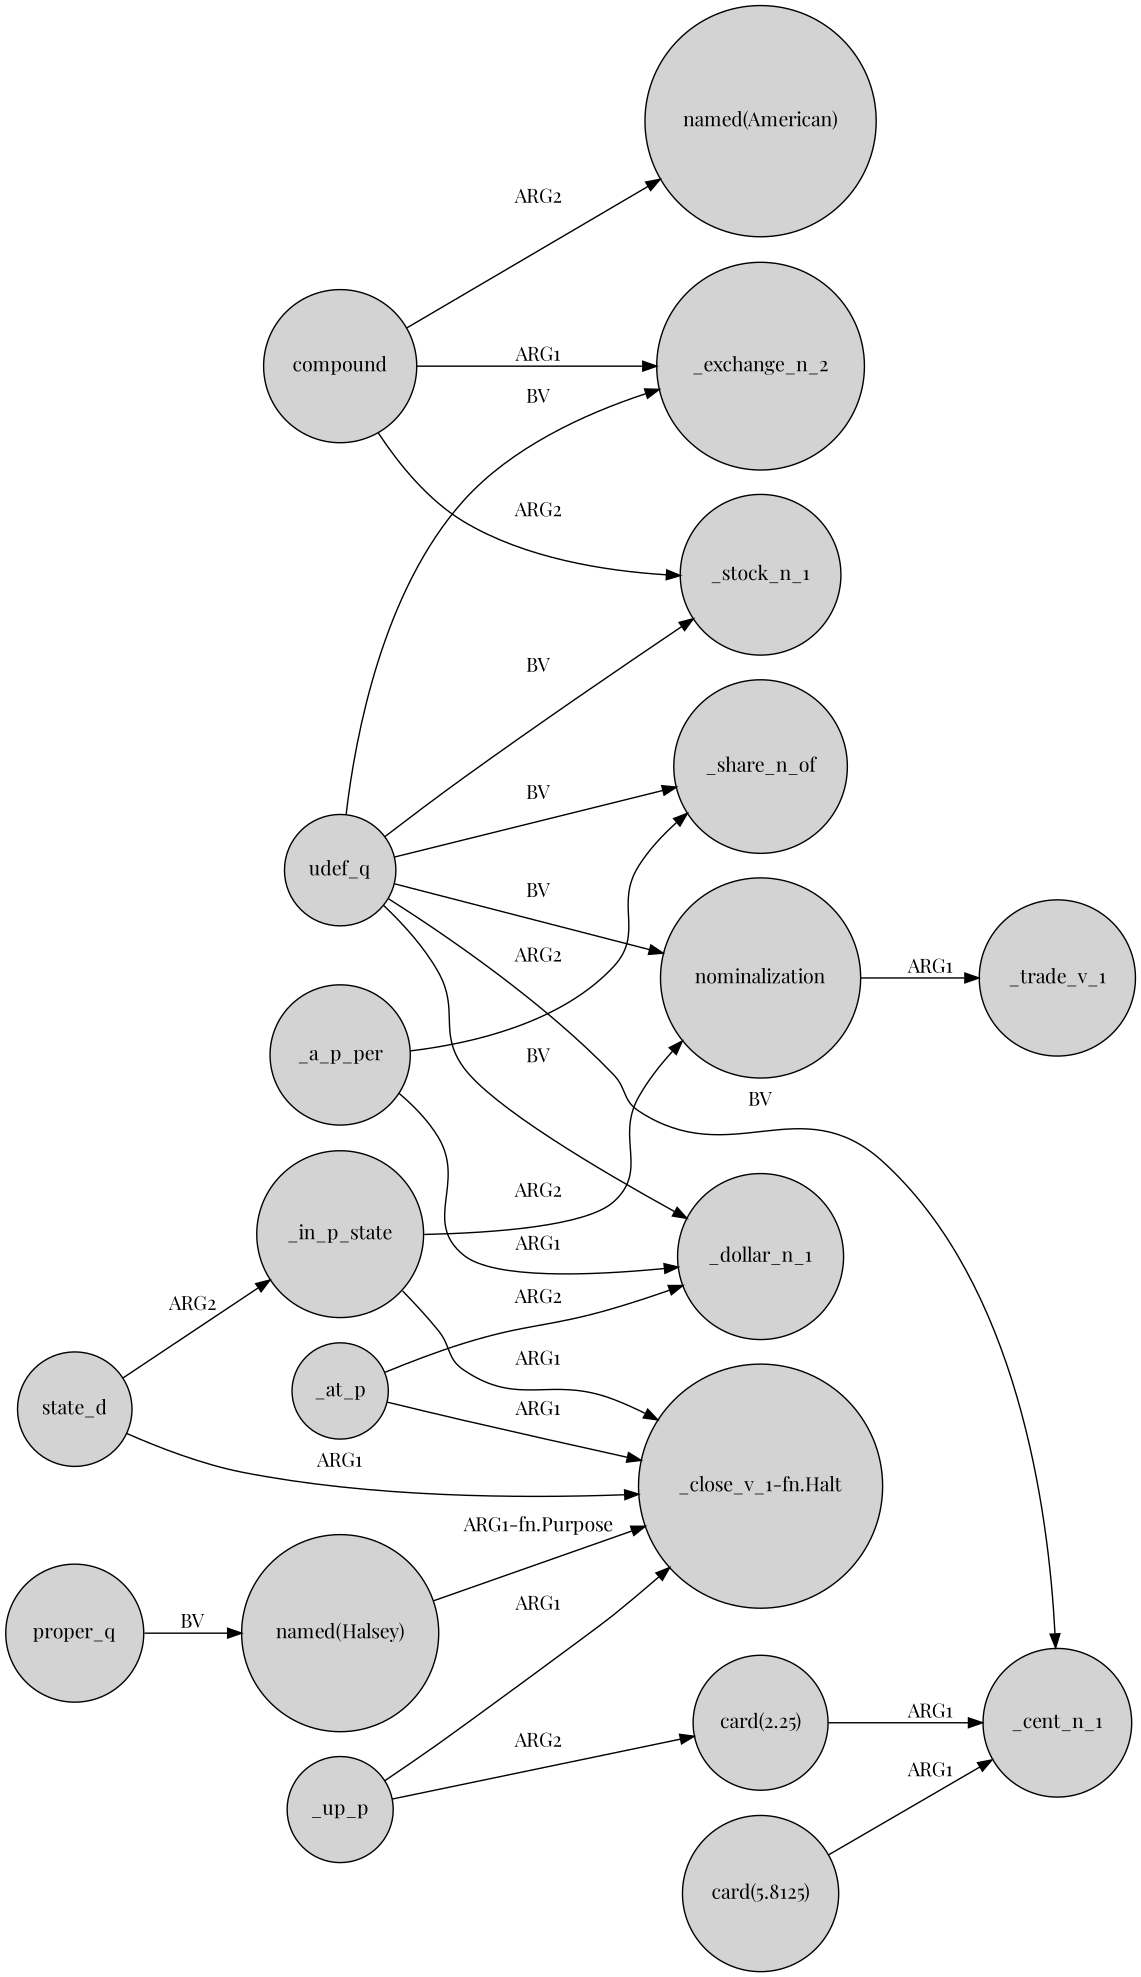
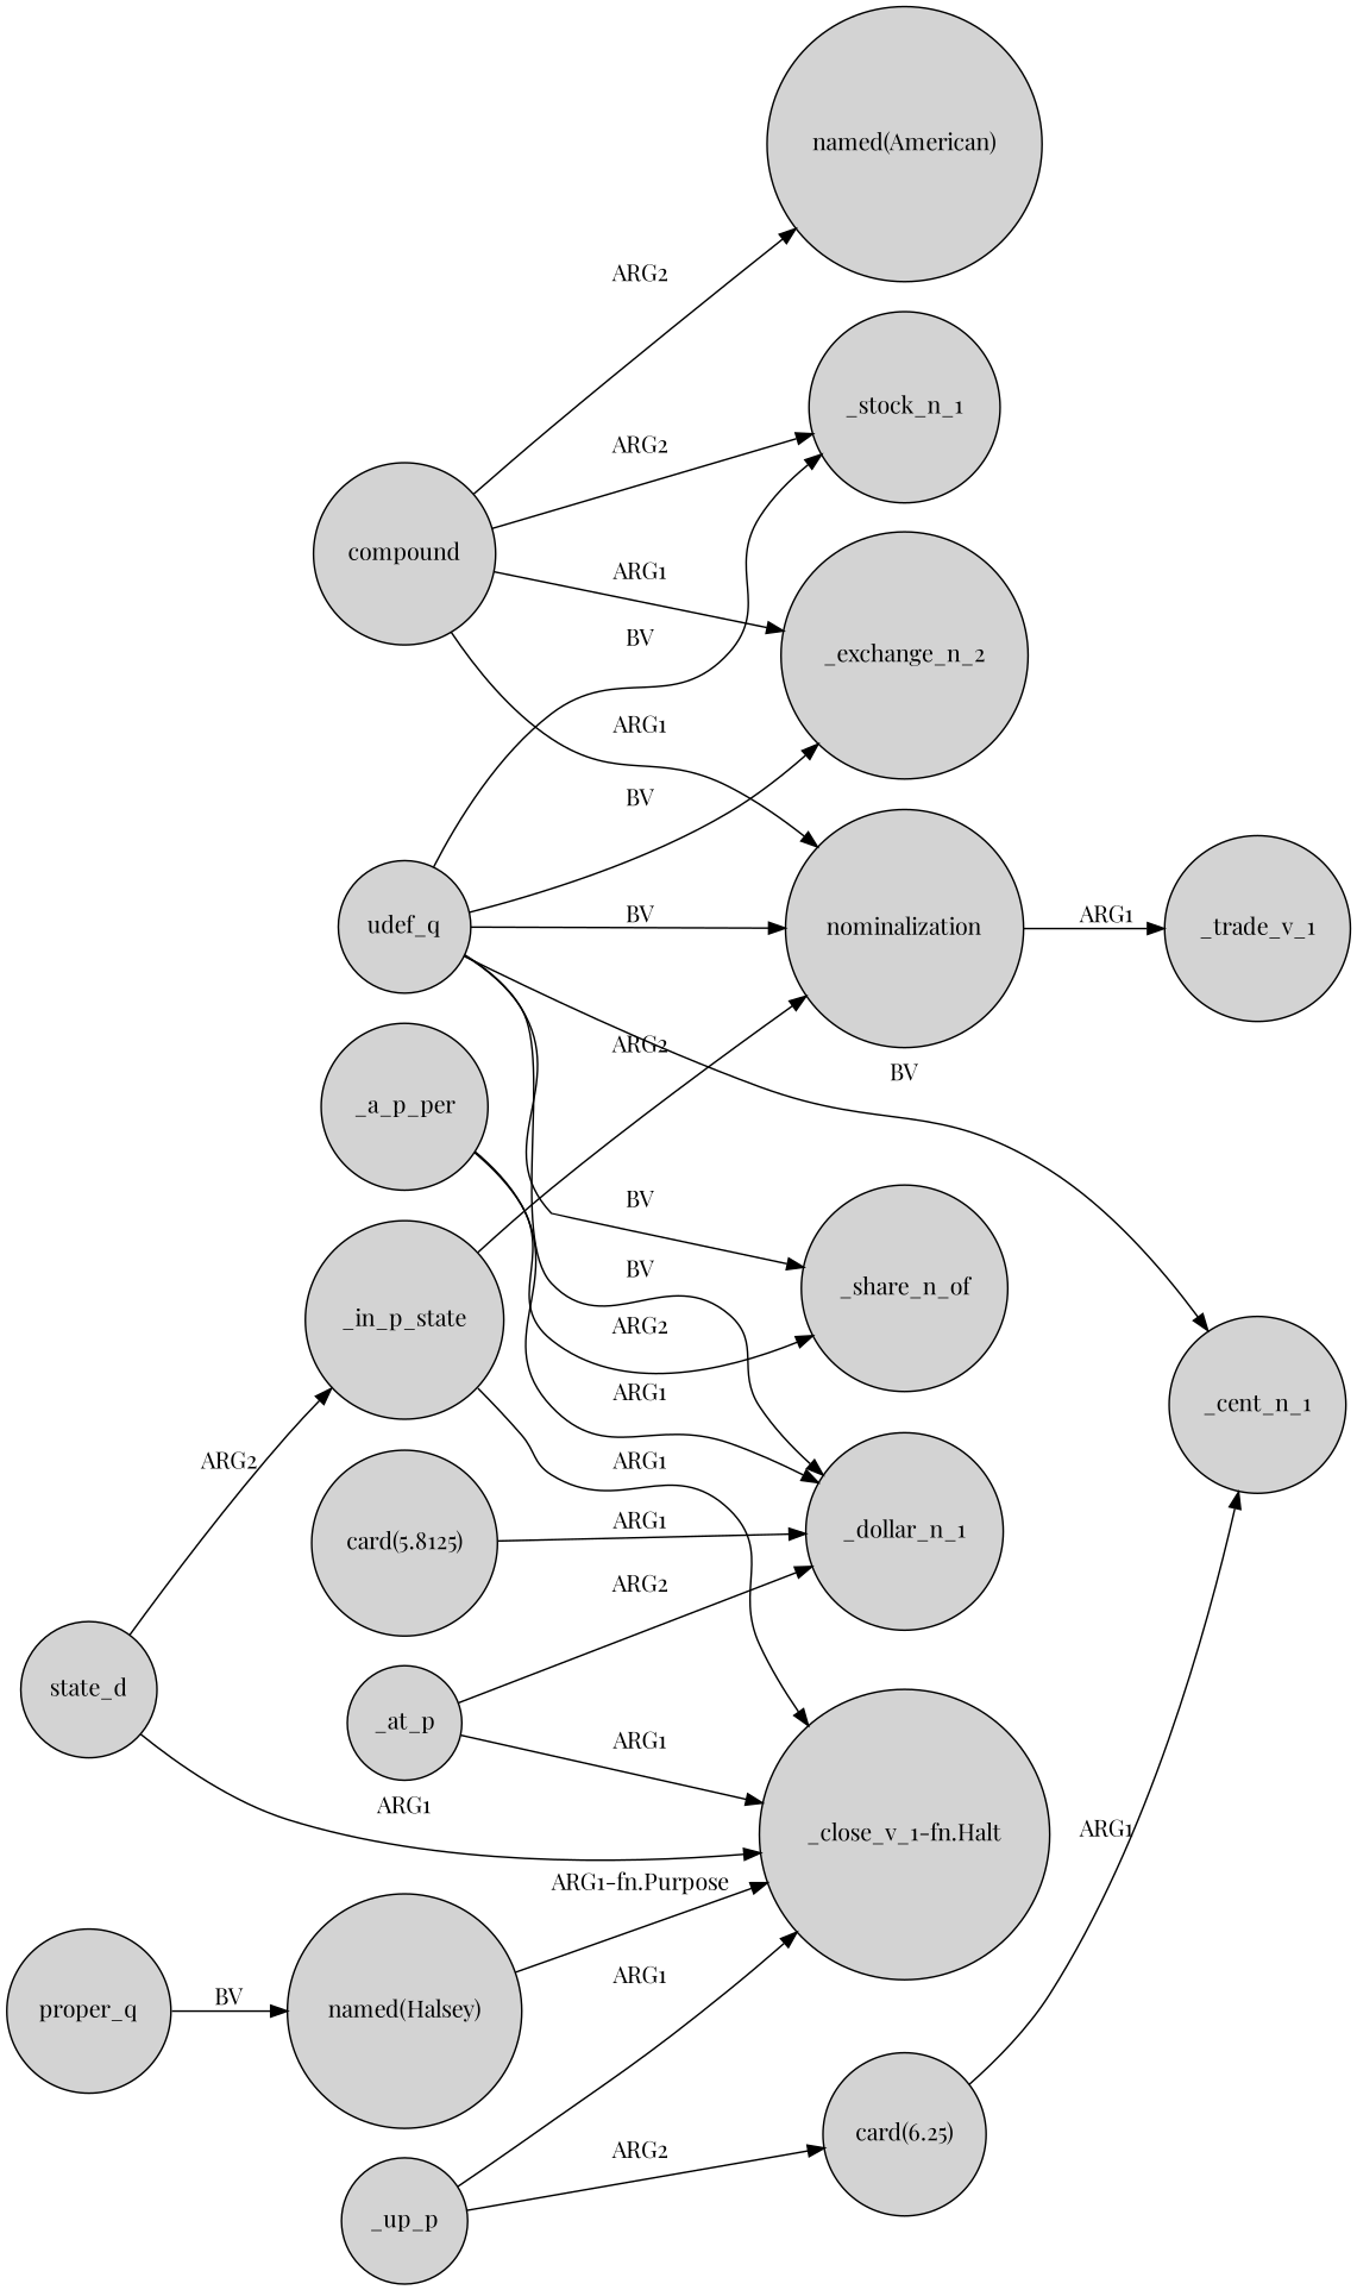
  digraph {
    fontname="Playfair Display"
    rankdir=LR
    node [fontname="Playfair Display" shape=circle style=filled]
    edge [fontname="Playfair Display"]
    _in_p_state
    nominalization
    "_close_v_1-fn.Halt"
    _trade_v_1
    n5 [label=state_d]
    "named(Halsey)"
    udef_q
    n8 [label=_exchange_n_2]
    _dollar_n_1
    _cent_n_1
    _stock_n_1
    _share_n_of
    "card(5.8125)"
    _up_p
-   "card(6.25)" [label="card(2.25)"]
+   "card(6.25)"
    compound
    "named(American)"
    _at_p
    _a_p_per
    proper_q
    _in_p_state -> nominalization [label=ARG2]
    _in_p_state -> "_close_v_1-fn.Halt" [label=ARG1]
    nominalization -> _trade_v_1 [label=ARG1]
    n5 -> _in_p_state [label=ARG2]
    n5 -> "_close_v_1-fn.Halt" [label=ARG1]
    "named(Halsey)" -> "_close_v_1-fn.Halt" [label="ARG1-fn.Purpose"]
    udef_q -> nominalization [label=BV]
    udef_q -> n8 [label=BV]
    udef_q -> _dollar_n_1 [label=BV]
    udef_q -> _cent_n_1 [label=BV]
    udef_q -> _stock_n_1 [label=BV]
    udef_q -> _share_n_of [label=BV]
-   "card(5.8125)" -> _cent_n_1 [label=ARG1]
+   "card(5.8125)" -> _dollar_n_1 [label=ARG1]
    _up_p -> "_close_v_1-fn.Halt" [label=ARG1]
    _up_p -> "card(6.25)" [label=ARG2]
    "card(6.25)" -> _cent_n_1 [label=ARG1]
+   compound -> nominalization [label=ARG1]
    compound -> n8 [label=ARG1]
    compound -> _stock_n_1 [label=ARG2]
    compound -> "named(American)" [label=ARG2]
    _at_p -> "_close_v_1-fn.Halt" [label=ARG1]
    _at_p -> _dollar_n_1 [label=ARG2]
    _a_p_per -> _dollar_n_1 [label=ARG1]
    _a_p_per -> _share_n_of [label=ARG2]
    proper_q -> "named(Halsey)" [label=BV]
  }
